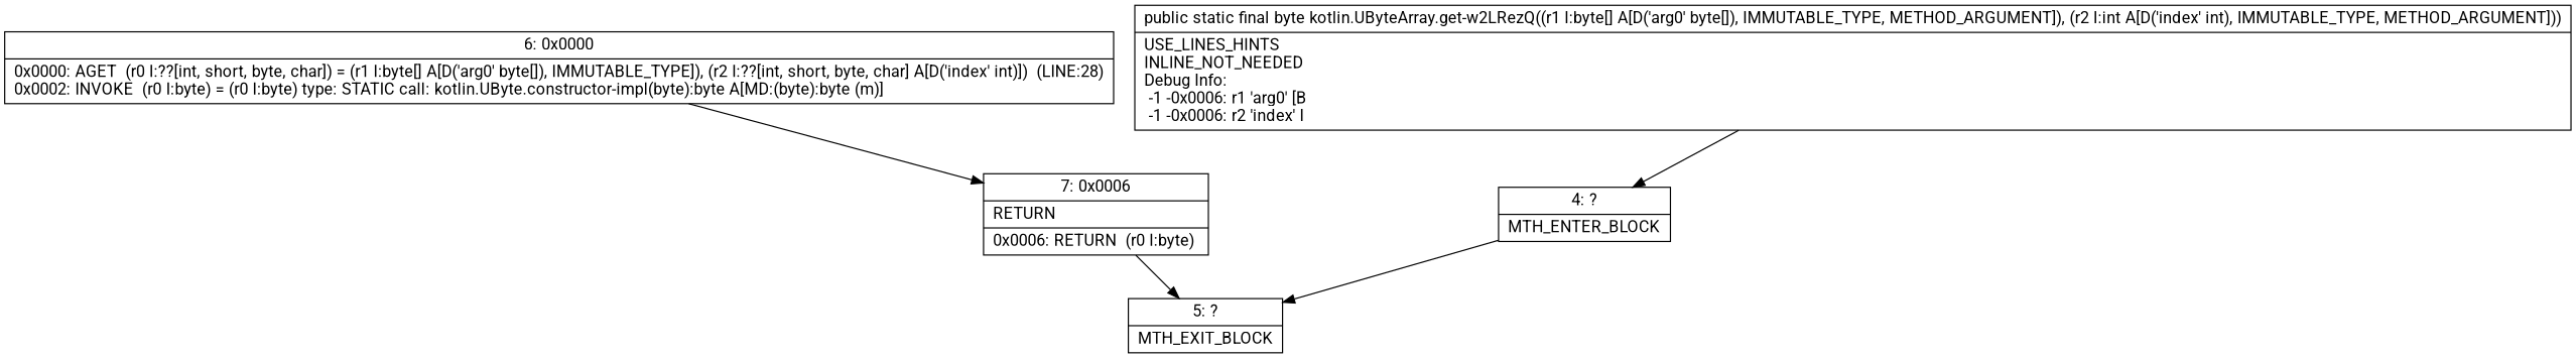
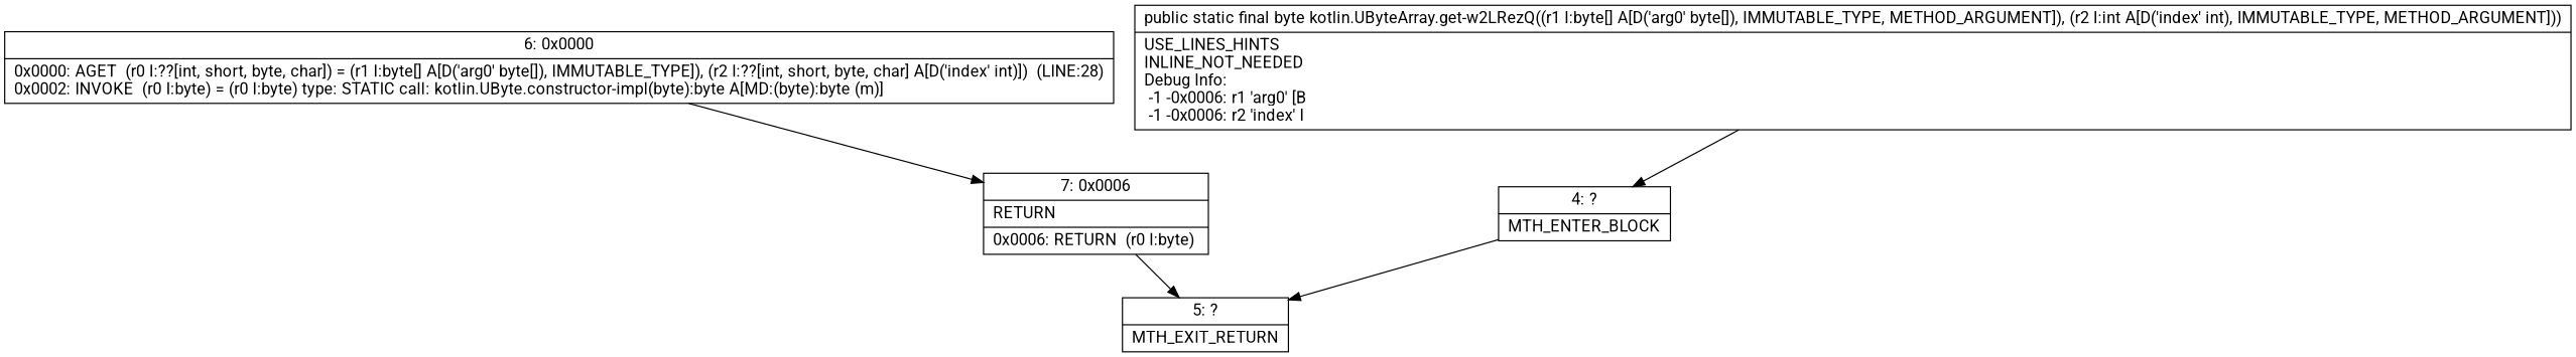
  digraph {
    fontname=Roboto
    node [fontname=Roboto shape=record]
    edge [fontname=Roboto]
    n1 [label="{4\:\ ?|MTH_ENTER_BLOCK\l}"]
-   n2 [label="{5\:\ ?|MTH_EXIT_BLOCK\l}"]
+   n2 [label="{5\:\ ?|MTH_EXIT_RETURN\l}"]
    n3 [label="{6\:\ 0x0000|0x0000: AGET  (r0 I:??[int, short, byte, char]) = (r1 I:byte[] A[D('arg0' byte[]), IMMUTABLE_TYPE]), (r2 I:??[int, short, byte, char] A[D('index' int)])  (LINE:28)\l0x0002: INVOKE  (r0 I:byte) = (r0 I:byte) type: STATIC call: kotlin.UByte.constructor\-impl(byte):byte A[MD:(byte):byte (m)]\l}"]
    n4 [label="{7\:\ 0x0006|RETURN\l|0x0006: RETURN  (r0 I:byte) \l}"]
    n5 [label="{public static final byte kotlin.UByteArray.get\-w2LRezQ((r1 I:byte[] A[D('arg0' byte[]), IMMUTABLE_TYPE, METHOD_ARGUMENT]), (r2 I:int A[D('index' int), IMMUTABLE_TYPE, METHOD_ARGUMENT]))  | USE_LINES_HINTS\lINLINE_NOT_NEEDED\lDebug Info:\l  \-1 \-0x0006: r1 'arg0' [B\l  \-1 \-0x0006: r2 'index' I\l}"]
    n1 -> n2
    n3 -> n4
    n4 -> n2
    n5 -> n1
  }
